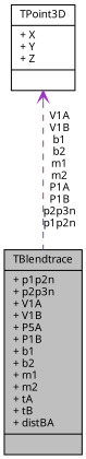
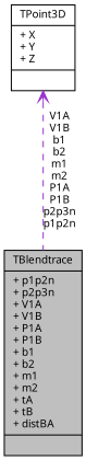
  digraph {
    node [color=black fontname="FreeSans.ttf" fontsize=10 shape=record style=filled]
-   n1 [fillcolor=grey75 fontcolor=black height=0.2 label="{TBlendtrace\n|+ p1p2n\l+ p2p3n\l+ V1A\l+ V1B\l+ P5A\l+ P1B\l+ b1\l+ b2\l+ m1\l+ m2\l+ tA\l+ tB\l+ distBA\l|}" width=0.4]
+   n1 [fillcolor=grey75 fontcolor=black height=0.2 label="{TBlendtrace\n|+ p1p2n\l+ p2p3n\l+ V1A\l+ V1B\l+ P1A\l+ P1B\l+ b1\l+ b2\l+ m1\l+ m2\l+ tA\l+ tB\l+ distBA\l|}" width=0.4]
    n2 [fillcolor=white height=0.2 label="{TPoint3D\n|+ X\l+ Y\l+ Z\l|}" width=0.4]
    n2 -> n1 [arrowtail=open color=darkorchid3 dir=back fontname="FreeSans.ttf" fontsize=10 label="V1A\nV1B\nb1\nb2\nm1\nm2\nP1A\nP1B\np2p3n\np1p2n" labelfontname="FreeSans.ttf" labelfontsize=10 style=dashed]
  }
